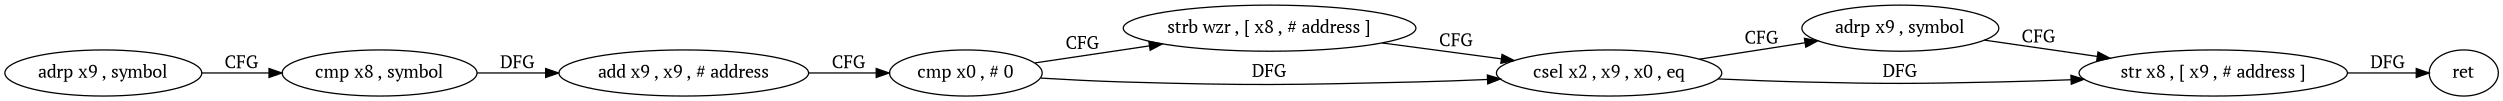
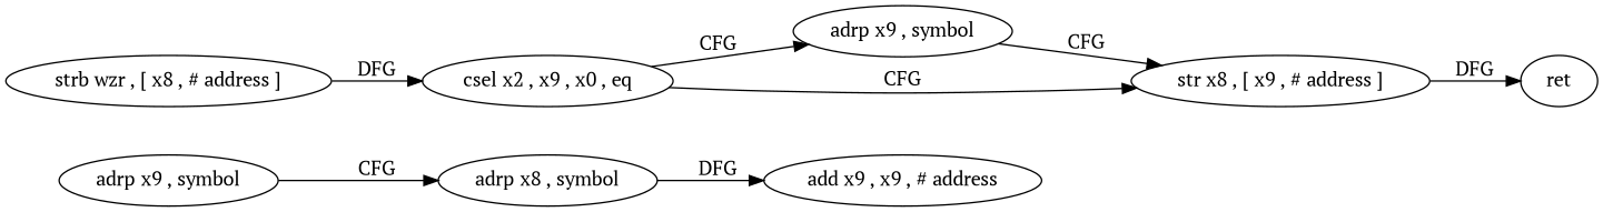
  digraph {
    fontname="PT Serif"
    rankdir=LR
    node [fontname="PT Serif"]
    edge [fontname="PT Serif"]
    n1 [label="adrp x9 , symbol"]
-   n2 [label="cmp x8 , symbol"]
+   n2 [label="adrp x8 , symbol"]
    n3 [label="add x9 , x9 , # address"]
-   n4 [label="cmp x0 , # 0"]
    n5 [label="strb wzr , [ x8 , # address ]"]
    n6 [label="csel x2 , x9 , x0 , eq"]
    n7 [label="adrp x9 , symbol"]
    n8 [label="str x8 , [ x9 , # address ]"]
    n9 [label=ret]
    n1 -> n2 [label=CFG]
    n2 -> n3 [label=DFG]
-   n3 -> n4 [label=CFG]
-   n4 -> n5 [label=CFG]
-   n4 -> n6 [label=DFG]
-   n5 -> n6 [label=CFG]
+   n5 -> n6 [label=DFG]
    n6 -> n7 [label=CFG]
-   n6 -> n8 [label=DFG]
+   n6 -> n8 [label=CFG]
    n7 -> n8 [label=CFG]
    n8 -> n9 [label=DFG]
  }
